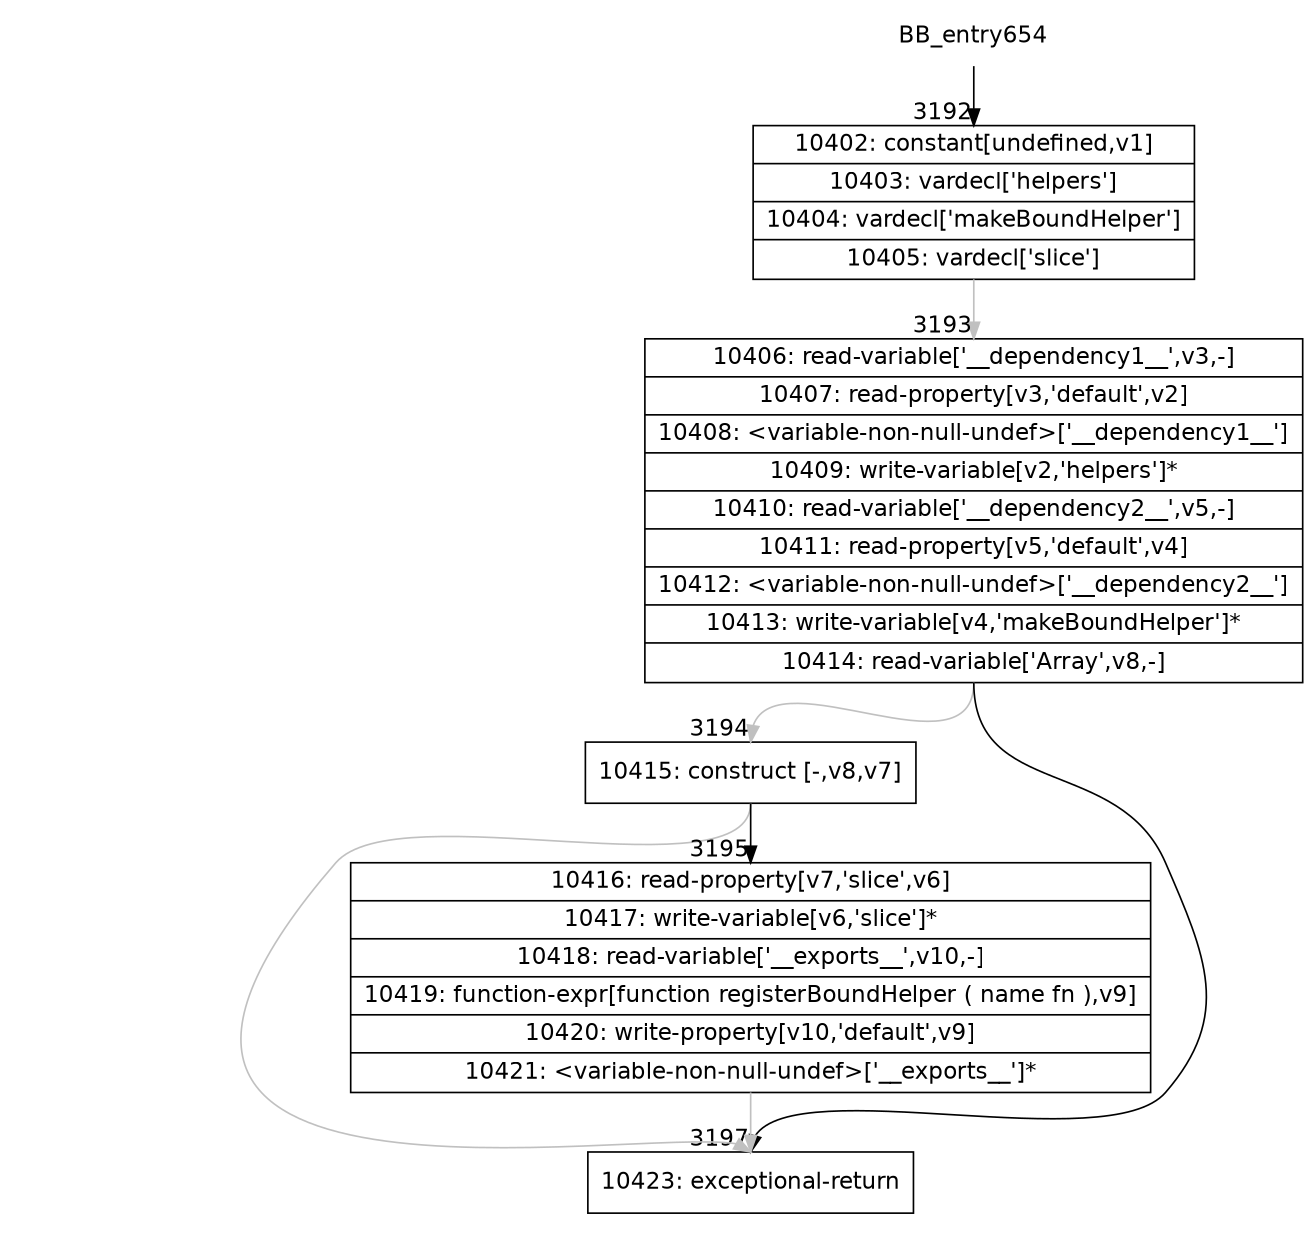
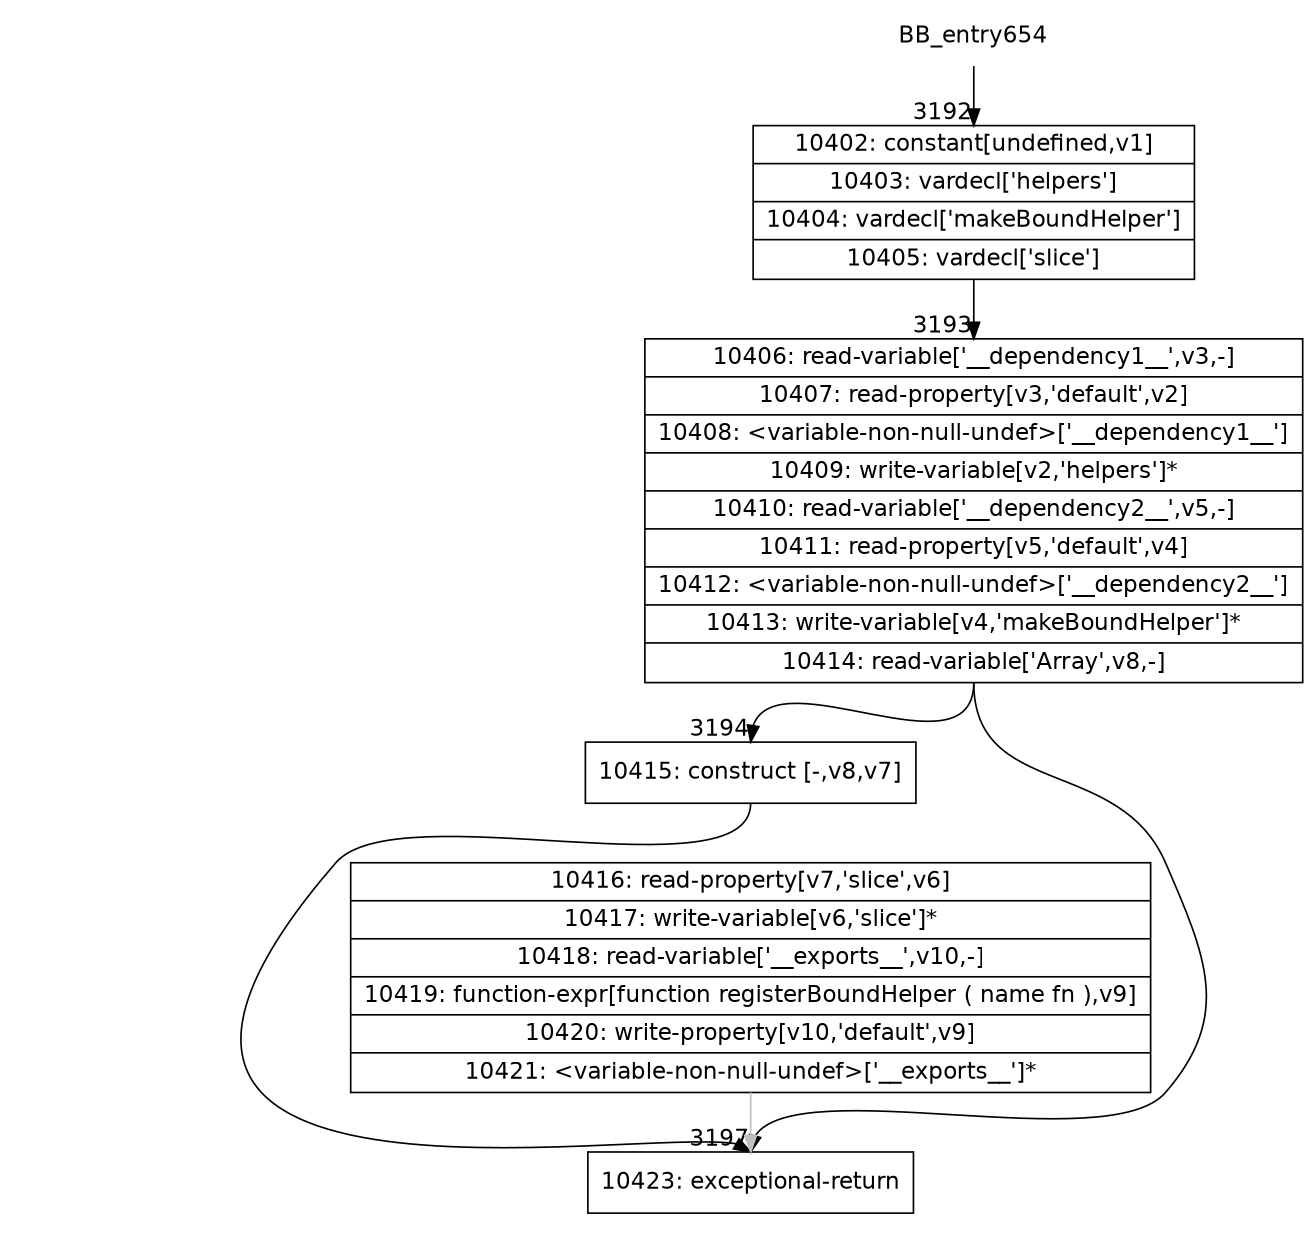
  digraph {
    fontname="DejaVu Sans"
    rankdir=TD
    node [fontname="DejaVu Sans" shape=record]
    edge [fontname="DejaVu Sans" headport=n tailport=s]
    n1 [label=BB_entry654 shape=none]
    n2 [label="{10402: constant[undefined,v1]|10403: vardecl['helpers']|10404: vardecl['makeBoundHelper']|10405: vardecl['slice']}"]
    n3 [label="{10406: read-variable['__dependency1__',v3,-]|10407: read-property[v3,'default',v2]|10408: \<variable-non-null-undef\>['__dependency1__']|10409: write-variable[v2,'helpers']*|10410: read-variable['__dependency2__',v5,-]|10411: read-property[v5,'default',v4]|10412: \<variable-non-null-undef\>['__dependency2__']|10413: write-variable[v4,'makeBoundHelper']*|10414: read-variable['Array',v8,-]}"]
    n4 [label="{10415: construct [-,v8,v7]}"]
    n5 [label="{10423: exceptional-return}"]
    n6 [label="{10416: read-property[v7,'slice',v6]|10417: write-variable[v6,'slice']*|10418: read-variable['__exports__',v10,-]|10419: function-expr[function registerBoundHelper ( name fn ),v9]|10420: write-property[v10,'default',v9]|10421: \<variable-non-null-undef\>['__exports__']*}"]
    n1 -> n2 [headlabel="    3192"]
-   n2 -> n3 [headlabel="      3193" color=gray]
-   n3 -> n4 [headlabel="      3194" color=gray]
+   n2 -> n3 [headlabel="      3193"]
+   n3 -> n4 [headlabel="      3194"]
    n3 -> n5 [color=black headlabel="      3197"]
-   n4 -> n5 [color=gray]
-   n4 -> n6 [headlabel="      3195"]
+   n4 -> n5 [color=black]
    n6 -> n5 [color=gray]
  }
